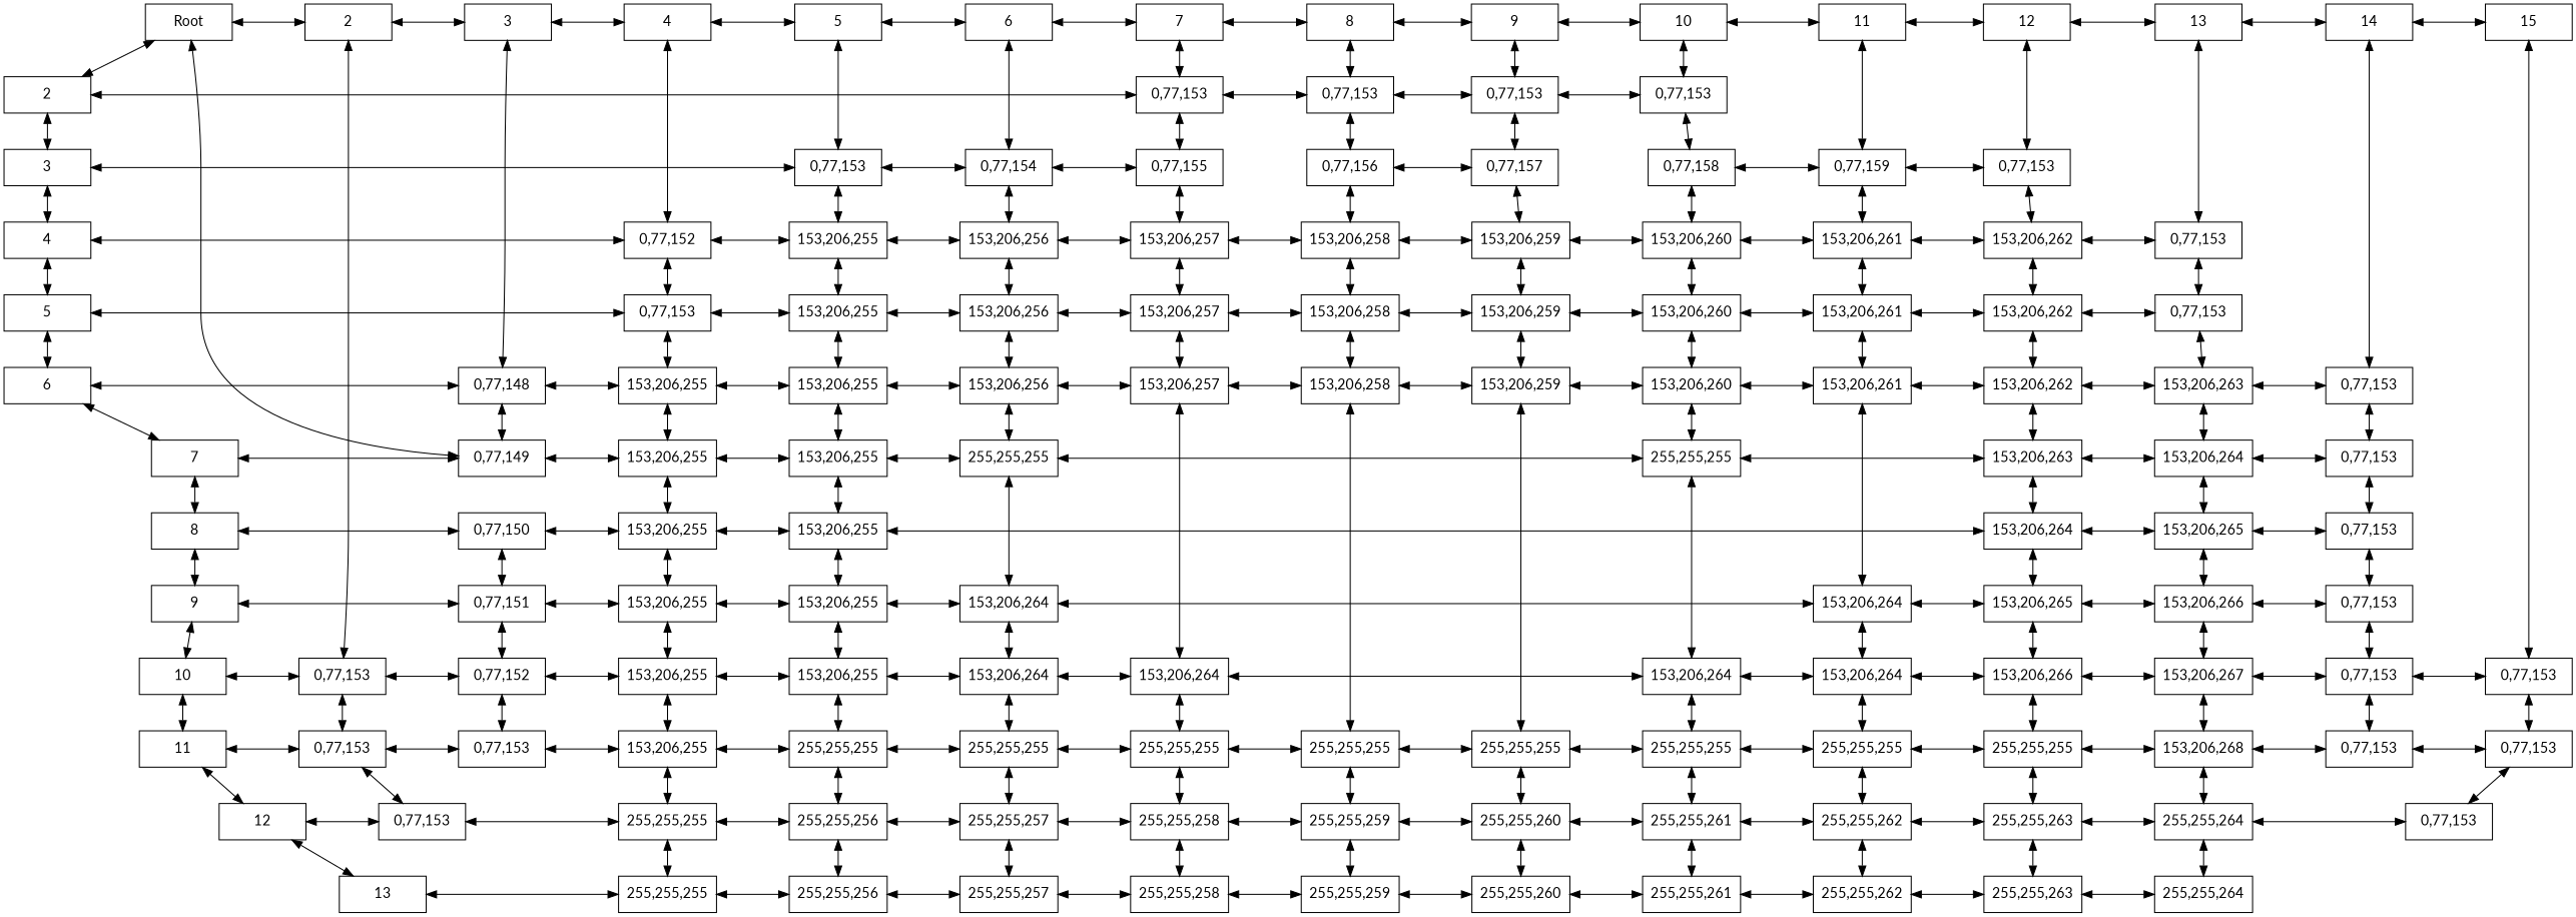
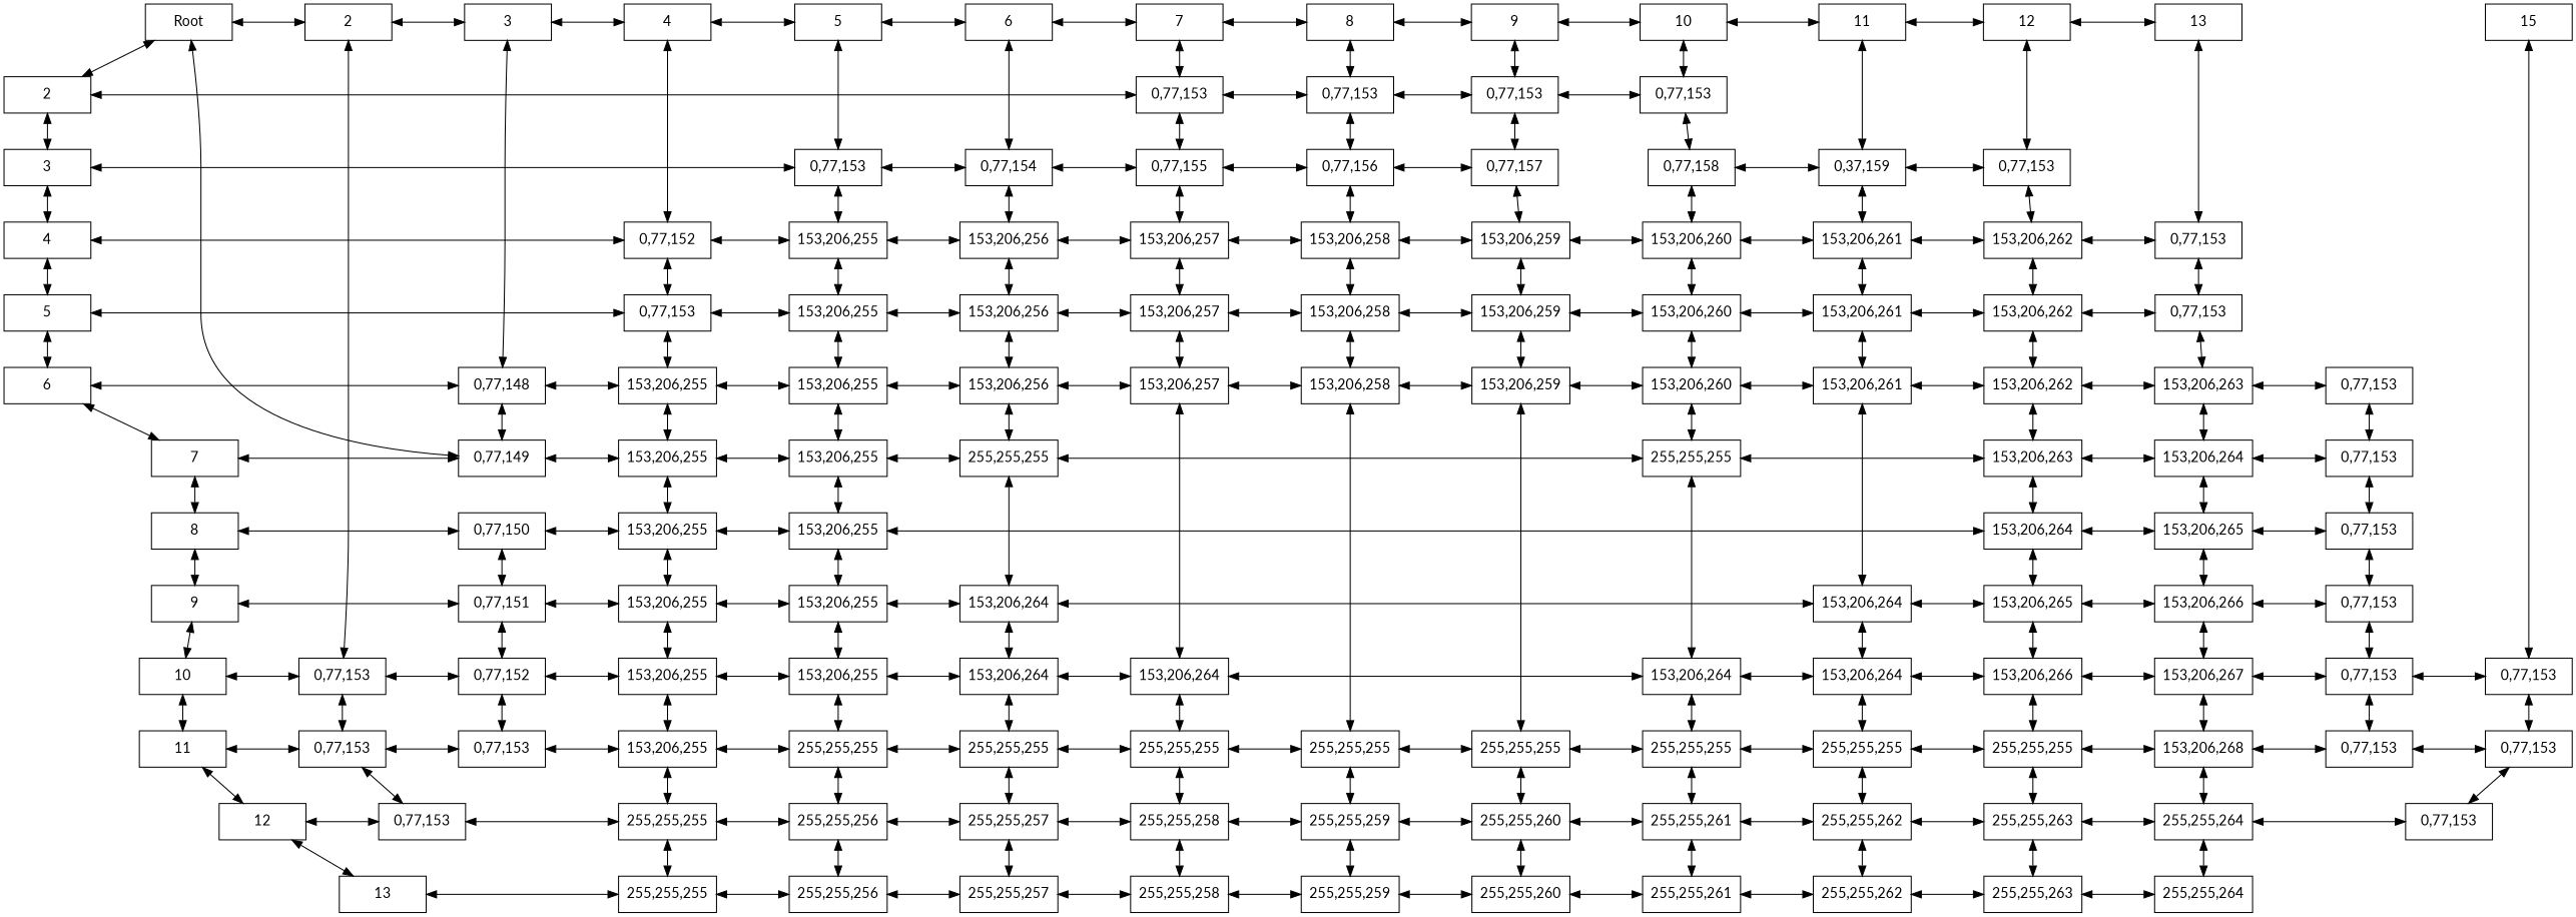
  digraph {
    fontname=Lato
    nodesep=1
    rankdir=TB
    node [fontname=Lato shape=rectangle]
    edge [dir=both fontname=Lato]
    n1 [height=0.5 label=Root width=1.2]
    n2 [height=0.5 label=2 width=1.2]
    n3 [height=0.5 label=3 width=1.2]
    n4 [height=0.5 label=4 width=1.2]
    n5 [height=0.5 label=5 width=1.2]
    n6 [height=0.5 label=6 width=1.2]
    n7 [height=0.5 label=7 width=1.2]
    n8 [height=0.5 label=8 width=1.2]
    n9 [height=0.5 label=9 width=1.2]
    n10 [height=0.5 label=10 width=1.2]
    n11 [height=0.5 label=11 width=1.2]
    n12 [height=0.5 label=12 width=1.2]
    n13 [height=0.5 label=13 width=1.2]
-   n14 [height=0.5 label=14 width=1.2]
    n15 [height=0.5 label=15 width=1.2]
    n16 [height=0.5 label=2 width=1.2]
    n17 [height=0.5 label="0,77,153" width=1.2]
    n18 [height=0.5 label="0,77,153" width=1.2]
    n19 [height=0.5 label="0,77,153" width=1.2]
    n20 [height=0.5 label="0,77,153" width=1.2]
    n21 [height=0.5 label=3 width=1.2]
    n22 [height=0.5 label="0,77,153" width=1.2]
    n23 [height=0.5 label="0,77,154" width=1.2]
    n24 [height=0.5 label="0,77,155" width=1.2]
    n25 [height=0.5 label="0,77,156" width=1.2]
    n26 [height=0.5 label="0,77,157" width=1.2]
    n27 [height=0.5 label="0,77,158" width=1.2]
-   n28 [height=0.5 label="0,77,159" width=1.2]
+   n28 [height=0.5 label="0,37,159" width=1.2]
    n29 [height=0.5 label="0,77,153" width=1.2]
    n30 [height=0.5 label=4 width=1.2]
    n31 [height=0.5 label="0,77,152" width=1.2]
    n32 [height=0.5 label="153,206,255" width=1.2]
    n33 [height=0.5 label="153,206,256" width=1.2]
    n34 [height=0.5 label="153,206,257" width=1.2]
    n35 [height=0.5 label="153,206,258" width=1.2]
    n36 [height=0.5 label="153,206,259" width=1.2]
    n37 [height=0.5 label="153,206,260" width=1.2]
    n38 [height=0.5 label="153,206,261" width=1.2]
    n39 [height=0.5 label="153,206,262" width=1.2]
    n40 [height=0.5 label="0,77,153" width=1.2]
    n41 [height=0.5 label=5 width=1.2]
    n42 [height=0.5 label="0,77,153" width=1.2]
    n43 [height=0.5 label="153,206,255" width=1.2]
    n44 [height=0.5 label="153,206,256" width=1.2]
    n45 [height=0.5 label="153,206,257" width=1.2]
    n46 [height=0.5 label="153,206,258" width=1.2]
    n47 [height=0.5 label="153,206,259" width=1.2]
    n48 [height=0.5 label="153,206,260" width=1.2]
    n49 [height=0.5 label="153,206,261" width=1.2]
    n50 [height=0.5 label="153,206,262" width=1.2]
    n51 [height=0.5 label="0,77,153" width=1.2]
    n52 [height=0.5 label=6 width=1.2]
    n53 [height=0.5 label="0,77,148" width=1.2]
    n54 [height=0.5 label="153,206,255" width=1.2]
    n55 [height=0.5 label="153,206,255" width=1.2]
    n56 [height=0.5 label="153,206,256" width=1.2]
    n57 [height=0.5 label="153,206,257" width=1.2]
    n58 [height=0.5 label="153,206,258" width=1.2]
    n59 [height=0.5 label="153,206,259" width=1.2]
    n60 [height=0.5 label="153,206,260" width=1.2]
    n61 [height=0.5 label="153,206,261" width=1.2]
    n62 [height=0.5 label="153,206,262" width=1.2]
    n63 [height=0.5 label="153,206,263" width=1.2]
    n64 [height=0.5 label="0,77,153" width=1.2]
    n65 [height=0.5 label=7 width=1.2]
    n66 [height=0.5 label="0,77,149" width=1.2]
    n67 [height=0.5 label="153,206,255" width=1.2]
    n68 [height=0.5 label="153,206,255" width=1.2]
    n69 [height=0.5 label="255,255,255" width=1.2]
    n70 [height=0.5 label="255,255,255" width=1.2]
    n71 [height=0.5 label="153,206,263" width=1.2]
    n72 [height=0.5 label="153,206,264" width=1.2]
    n73 [height=0.5 label="0,77,153" width=1.2]
    n74 [height=0.5 label=8 width=1.2]
    n75 [height=0.5 label="0,77,150" width=1.2]
    n76 [height=0.5 label="153,206,255" width=1.2]
    n77 [height=0.5 label="153,206,255" width=1.2]
    n78 [height=0.5 label="153,206,264" width=1.2]
    n79 [height=0.5 label="153,206,265" width=1.2]
    n80 [height=0.5 label="0,77,153" width=1.2]
    n81 [height=0.5 label=9 width=1.2]
    n82 [height=0.5 label="0,77,151" width=1.2]
    n83 [height=0.5 label="153,206,255" width=1.2]
    n84 [height=0.5 label="153,206,255" width=1.2]
    n85 [height=0.5 label="153,206,264" width=1.2]
    n86 [height=0.5 label="153,206,264" width=1.2]
    n87 [height=0.5 label="153,206,265" width=1.2]
    n88 [height=0.5 label="153,206,266" width=1.2]
    n89 [height=0.5 label="0,77,153" width=1.2]
    n90 [height=0.5 label=10 width=1.2]
    n91 [height=0.5 label="0,77,153" width=1.2]
    n92 [height=0.5 label="0,77,152" width=1.2]
    n93 [height=0.5 label="153,206,255" width=1.2]
    n94 [height=0.5 label="153,206,255" width=1.2]
    n95 [height=0.5 label="153,206,264" width=1.2]
    n96 [height=0.5 label="153,206,264" width=1.2]
    n97 [height=0.5 label="153,206,264" width=1.2]
    n98 [height=0.5 label="153,206,264" width=1.2]
    n99 [height=0.5 label="153,206,266" width=1.2]
    n100 [height=0.5 label="153,206,267" width=1.2]
    n101 [height=0.5 label="0,77,153" width=1.2]
    n102 [height=0.5 label="0,77,153" width=1.2]
    n103 [height=0.5 label=11 width=1.2]
    n104 [height=0.5 label="0,77,153" width=1.2]
    n105 [height=0.5 label="0,77,153" width=1.2]
    n106 [height=0.5 label="153,206,255" width=1.2]
    n107 [height=0.5 label="255,255,255" width=1.2]
    n108 [height=0.5 label="255,255,255" width=1.2]
    n109 [height=0.5 label="255,255,255" width=1.2]
    n110 [height=0.5 label="255,255,255" width=1.2]
    n111 [height=0.5 label="255,255,255" width=1.2]
    n112 [height=0.5 label="255,255,255" width=1.2]
    n113 [height=0.5 label="255,255,255" width=1.2]
    n114 [height=0.5 label="255,255,255" width=1.2]
    n115 [height=0.5 label="153,206,268" width=1.2]
    n116 [height=0.5 label="0,77,153" width=1.2]
    n117 [height=0.5 label="0,77,153" width=1.2]
    n118 [height=0.5 label=12 width=1.2]
    n119 [height=0.5 label="0,77,153" width=1.2]
    n120 [height=0.5 label="255,255,255" width=1.2]
    n121 [height=0.5 label="255,255,256" width=1.2]
    n122 [height=0.5 label="255,255,257" width=1.2]
    n123 [height=0.5 label="255,255,258" width=1.2]
    n124 [height=0.5 label="255,255,259" width=1.2]
    n125 [height=0.5 label="255,255,260" width=1.2]
    n126 [height=0.5 label="255,255,261" width=1.2]
    n127 [height=0.5 label="255,255,262" width=1.2]
    n128 [height=0.5 label="255,255,263" width=1.2]
    n129 [height=0.5 label="255,255,264" width=1.2]
    n130 [height=0.5 label="0,77,153" width=1.2]
    n131 [height=0.5 label=13 width=1.2]
    n132 [height=0.5 label="255,255,255" width=1.2]
    n133 [height=0.5 label="255,255,256" width=1.2]
    n134 [height=0.5 label="255,255,257" width=1.2]
    n135 [height=0.5 label="255,255,258" width=1.2]
    n136 [height=0.5 label="255,255,259" width=1.2]
    n137 [height=0.5 label="255,255,260" width=1.2]
    n138 [height=0.5 label="255,255,261" width=1.2]
    n139 [height=0.5 label="255,255,262" width=1.2]
    n140 [height=0.5 label="255,255,263" width=1.2]
    n141 [height=0.5 label="255,255,264" width=1.2]
    subgraph sub_1 {
      rank=same
      n1
      n2
      n3
      n4
      n5
      n6
      n7
      n8
      n9
      n10
      n11
      n12
      n13
-     n14
      n15
    }
    subgraph sub_2 {
      rank=same
      n16
      n17
      n18
      n19
      n20
    }
    subgraph sub_3 {
      rank=same
      n21
      n22
      n23
      n24
      n25
      n26
      n27
      n28
      n29
    }
    subgraph sub_4 {
      rank=same
      n30
      n31
      n32
      n33
      n34
      n35
      n36
      n37
      n38
      n39
      n40
    }
    subgraph sub_5 {
      rank=same
      n41
      n42
      n43
      n44
      n45
      n46
      n47
      n48
      n49
      n50
      n51
    }
    subgraph sub_6 {
      rank=same
      n52
      n53
      n54
      n55
      n56
      n57
      n58
      n59
      n60
      n61
      n62
      n63
      n64
    }
    subgraph sub_7 {
      rank=same
      n65
      n66
      n67
      n68
      n69
      n70
      n71
      n72
      n73
    }
    subgraph sub_8 {
      rank=same
      n74
      n75
      n76
      n77
      n78
      n79
      n80
    }
    subgraph sub_9 {
      rank=same
      n81
      n82
      n83
      n84
      n85
      n86
      n87
      n88
      n89
    }
    subgraph sub_10 {
      rank=same
      n90
      n91
      n92
      n93
      n94
      n95
      n96
      n97
      n98
      n99
      n100
      n101
      n102
    }
    subgraph sub_11 {
      rank=same
      n103
      n104
      n105
      n106
      n107
      n108
      n109
      n110
      n111
      n112
      n113
      n114
      n115
      n116
      n117
    }
    subgraph sub_12 {
      rank=same
      n118
      n119
      n120
      n121
      n122
      n123
      n124
      n125
      n126
      n127
      n128
      n129
      n130
    }
    subgraph sub_13 {
      rank=same
      n131
      n132
      n133
      n134
      n135
      n136
      n137
      n138
      n139
      n140
      n141
    }
    n1 -> n2
    n1 -> n16
    n2 -> n3
    n2 -> n91
    n3 -> n4
    n3 -> n53
    n4 -> n5
    n4 -> n31
    n5 -> n6
    n5 -> n22
    n6 -> n7
    n6 -> n23
    n7 -> n8
    n7 -> n17
    n8 -> n9
    n8 -> n18
    n9 -> n10
    n9 -> n19
    n10 -> n11
    n10 -> n20
    n11 -> n12
    n11 -> n28
    n12 -> n13
    n12 -> n29
-   n13 -> n14
    n13 -> n40
-   n14 -> n15
-   n14 -> n64
    n15 -> n102
    n16 -> n17
    n16 -> n21
    n17 -> n18
    n17 -> n24
    n18 -> n19
    n18 -> n25
    n19 -> n20
    n19 -> n26
    n20 -> n27
    n21 -> n22
    n21 -> n30
    n22 -> n23
    n22 -> n32
    n23 -> n24
    n23 -> n33
+   n24 -> n25
    n24 -> n34
    n25 -> n26
    n25 -> n35
    n26 -> n36
    n27 -> n28
    n27 -> n37
    n28 -> n29
    n28 -> n38
    n29 -> n39
    n30 -> n31
    n30 -> n41
    n31 -> n32
    n31 -> n42
    n32 -> n33
    n32 -> n43
    n33 -> n34
    n33 -> n44
    n34 -> n35
    n34 -> n45
    n35 -> n36
    n35 -> n46
    n36 -> n37
    n36 -> n47
    n37 -> n38
    n37 -> n48
    n38 -> n39
    n38 -> n49
    n39 -> n40
    n39 -> n50
    n40 -> n51
    n41 -> n42
    n41 -> n52
    n42 -> n43
    n42 -> n54
    n43 -> n44
    n43 -> n55
    n44 -> n45
    n44 -> n56
    n45 -> n46
    n45 -> n57
    n46 -> n47
    n46 -> n58
    n47 -> n48
    n47 -> n59
    n48 -> n49
    n48 -> n60
    n49 -> n50
    n49 -> n61
    n50 -> n51
    n50 -> n62
    n51 -> n63
    n52 -> n53
    n52 -> n65
    n53 -> n54
    n53 -> n66
    n54 -> n55
    n54 -> n67
    n55 -> n56
    n55 -> n68
    n56 -> n57
    n56 -> n69
    n57 -> n58
    n57 -> n96
    n58 -> n59
    n58 -> n110
    n59 -> n60
    n59 -> n111
    n60 -> n61
    n60 -> n70
    n61 -> n62
    n61 -> n86
    n62 -> n63
    n62 -> n71
    n63 -> n64
    n63 -> n72
    n64 -> n73
    n65 -> n66
    n65 -> n74
    n66 -> n1
    n66 -> n67
    n67 -> n68
    n67 -> n76
    n68 -> n69
    n68 -> n77
    n69 -> n70
    n69 -> n85
    n70 -> n71
    n70 -> n97
    n71 -> n72
    n71 -> n78
    n72 -> n73
    n72 -> n79
    n73 -> n80
    n74 -> n75
    n74 -> n81
    n75 -> n76
    n75 -> n82
    n76 -> n77
    n76 -> n83
    n77 -> n78
    n77 -> n84
    n78 -> n79
    n78 -> n87
    n79 -> n80
    n79 -> n88
    n80 -> n89
    n81 -> n82
    n81 -> n90
    n82 -> n83
    n82 -> n92
    n83 -> n84
    n83 -> n93
    n84 -> n85
    n84 -> n94
    n85 -> n86
    n85 -> n95
    n86 -> n87
    n86 -> n98
    n87 -> n88
    n87 -> n99
    n88 -> n89
    n88 -> n100
    n89 -> n101
    n90 -> n91
    n90 -> n103
    n91 -> n92
    n91 -> n104
    n92 -> n93
    n92 -> n105
    n93 -> n94
    n93 -> n106
    n94 -> n95
    n94 -> n107
    n95 -> n96
    n95 -> n108
    n96 -> n97
    n96 -> n109
    n97 -> n98
    n97 -> n112
    n98 -> n99
    n98 -> n113
    n99 -> n100
    n99 -> n114
    n100 -> n101
    n100 -> n115
    n101 -> n102
    n101 -> n116
    n102 -> n117
    n103 -> n104
    n103 -> n118
    n104 -> n105
    n104 -> n119
    n105 -> n106
    n106 -> n107
    n106 -> n120
    n107 -> n108
    n107 -> n121
    n108 -> n109
    n108 -> n122
    n109 -> n110
    n109 -> n123
    n110 -> n111
    n110 -> n124
    n111 -> n112
    n111 -> n125
    n112 -> n113
    n112 -> n126
    n113 -> n114
    n113 -> n127
    n114 -> n115
    n114 -> n128
    n115 -> n116
    n115 -> n129
    n116 -> n117
    n117 -> n130
    n118 -> n119
    n118 -> n131
    n119 -> n120
    n120 -> n121
    n120 -> n132
    n121 -> n122
    n121 -> n133
    n122 -> n123
    n122 -> n134
    n123 -> n124
    n123 -> n135
    n124 -> n125
    n124 -> n136
    n125 -> n126
    n125 -> n137
    n126 -> n127
    n126 -> n138
    n127 -> n128
    n127 -> n139
    n128 -> n129
    n128 -> n140
    n129 -> n130
    n129 -> n141
    n131 -> n132
    n132 -> n133
    n133 -> n134
    n134 -> n135
    n135 -> n136
    n136 -> n137
    n137 -> n138
    n138 -> n139
    n139 -> n140
    n140 -> n141
  }
